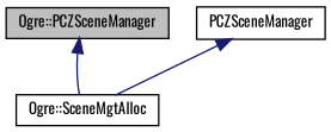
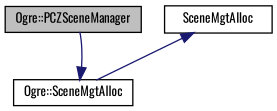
  digraph {
    fontname=Oswald
    node [color=black fontname=Oswald fontsize=10 shape=record]
    edge [color=midnightblue dir=back fontname=Oswald fontsize=10 labelfontname=Helvetica labelfontsize=10 style=solid]
    n1 [fillcolor=grey75 fontcolor=black height=0.2 label="Ogre::PCZSceneManager" style=filled width=0.4]
    n2 [height=0.2 label="Ogre::SceneMgtAlloc" width=0.4]
-   n3 [height=0.2 label=PCZSceneManager width=0.4]
-   n1 -> n2
+   n3 [height=0.2 label=SceneMgtAlloc width=0.4]
+   n2 -> n1
    n3 -> n2
  }
